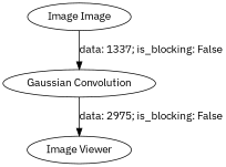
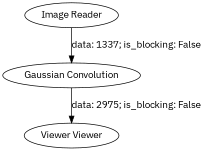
  digraph {
    fontname="IBM Plex Sans"
    rankdir=TB
    node [fontname="IBM Plex Sans"]
    edge [fontname="IBM Plex Sans"]
-   n1 [label="Image Image"]
+   n1 [label="Image Reader"]
    n2 [label="Gaussian Convolution"]
-   n3 [label="Image Viewer"]
+   n3 [label="Viewer Viewer"]
    n1 -> n2 [label="data: 1337; is_blocking: False"]
    n2 -> n3 [label="data: 2975; is_blocking: False"]
  }
